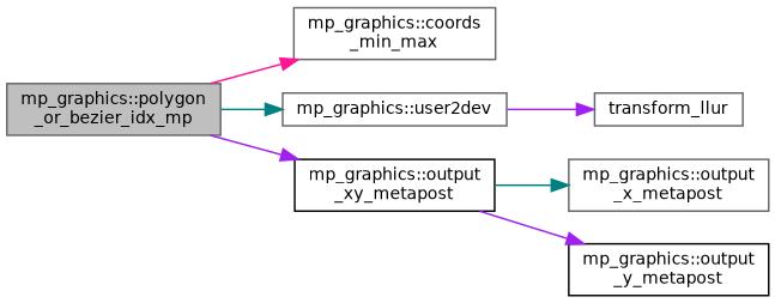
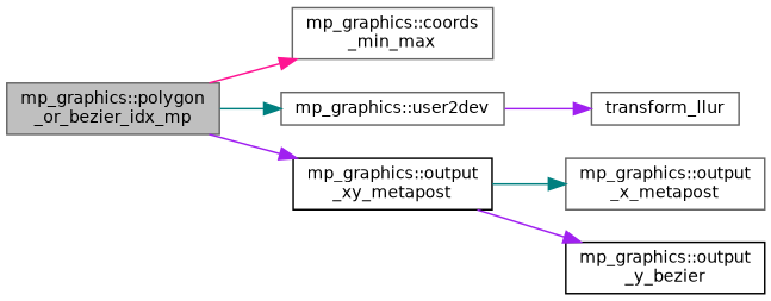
  digraph {
    rankdir=LR
    node [color=gray40 fillcolor=white fontname=Helvetica fontsize=10 shape=record style=filled]
    edge [color=purple fontname=Helvetica fontsize=10 labelfontname=Helvetica labelfontsize=10 style=solid]
    n1 [fillcolor=grey75 fontcolor=black height=0.2 label="mp_graphics::polygon\l_or_bezier_idx_mp" width=0.4]
    n2 [height=0.2 label="mp_graphics::coords\l_min_max" width=0.4]
    n3 [height=0.2 label="mp_graphics::user2dev" width=0.4]
    n4 [color=black height=0.2 label="mp_graphics::output\l_xy_metapost" width=0.4]
    n5 [height=0.2 label=transform_llur width=0.4]
    n6 [height=0.2 label="mp_graphics::output\l_x_metapost" width=0.4]
-   n7 [color=black height=0.2 label="mp_graphics::output\l_y_metapost" width=0.4]
+   n7 [color=black height=0.2 label="mp_graphics::output\l_y_bezier" width=0.4]
    n1 -> n2 [color=deeppink]
    n1 -> n3 [color=teal]
    n1 -> n4
    n3 -> n5
    n4 -> n6 [color=teal]
    n4 -> n7
  }
